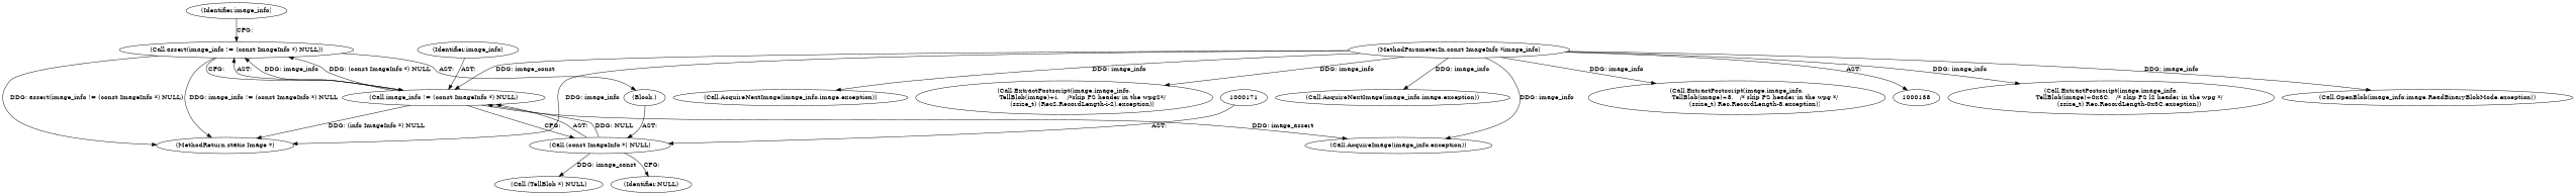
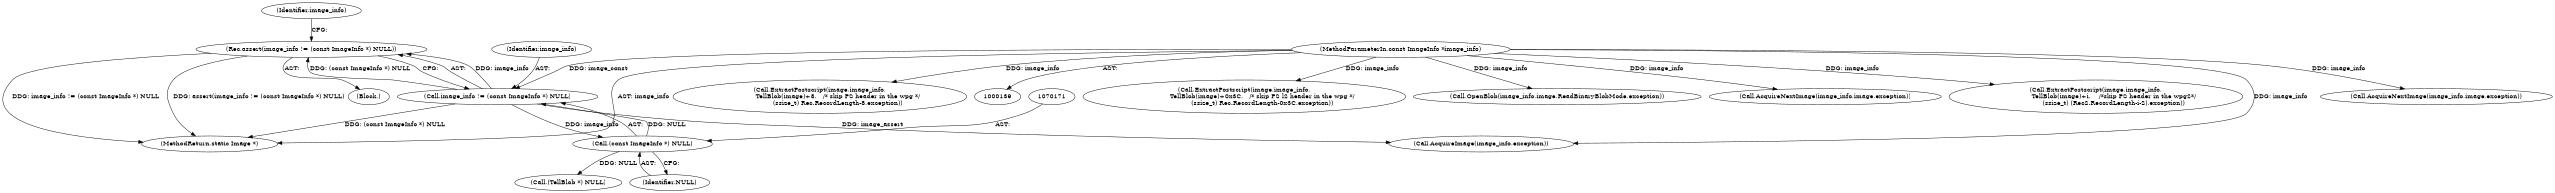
  digraph {
-   n1 [label="(Call,assert(image_info != (const ImageInfo *) NULL))"]
+   n1 [label="(Rec,assert(image_info != (const ImageInfo *) NULL))"]
    n2 [label="(Call,image_info != (const ImageInfo *) NULL)"]
    n3 [label="(Block,)"]
    n4 [label="(MethodReturn,static Image *)"]
    n5 [label="(Call,(const ImageInfo *) NULL)"]
    n6 [label="(Call,AcquireImage(image_info,exception))"]
    n7 [label="(Call,(TellBlob *) NULL)"]
    n8 [label="(Identifier,NULL)"]
    n9 [label="(MethodParameterIn,const ImageInfo *image_info)"]
    n10 [label="(Call,ExtractPostscript(image,image_info,\n                  TellBlob(image)+0x3C,   /* skip PS l2 header in the wpg */\n                  (ssize_t) Rec.RecordLength-0x3C,exception))"]
    n11 [label="(Call,OpenBlob(image_info,image,ReadBinaryBlobMode,exception))"]
    n12 [label="(Call,AcquireNextImage(image_info,image,exception))"]
    n13 [label="(Call,ExtractPostscript(image,image_info,\n                  TellBlob(image)+i,    /*skip PS header in the wpg2*/\n                  (ssize_t) (Rec2.RecordLength-i-2),exception))"]
    n14 [label="(Call,AcquireNextImage(image_info,image,exception))"]
    n15 [label="(Call,ExtractPostscript(image,image_info,\n                  TellBlob(image)+8,   /* skip PS header in the wpg */\n                  (ssize_t) Rec.RecordLength-8,exception))"]
-   1000138
+   1000138 [label=1000139]
    n17 [label="(Identifier,image_info)"]
    n18 [label="(Identifier,image_info)"]
-   1000171
+   1000171 [label=1070171]
    n1 -> n2 [label="CFG: "]
    n1 -> n3 [label="AST: "]
    n1 -> n4 [label="DDG: image_info != (const ImageInfo *) NULL"]
    n1 -> n4 [label="DDG: assert(image_info != (const ImageInfo *) NULL)"]
    n2 -> n1 [label="AST: "]
    n2 -> n1 [label="DDG: image_info"]
    n2 -> n1 [label="DDG: (const ImageInfo *) NULL"]
-   n2 -> n4 [label="DDG: (info ImageInfo *) NULL"]
-   n2 -> n5 [label="CFG: "]
+   n2 -> n4 [label="DDG: (const ImageInfo *) NULL"]
+   n2 -> n5 [label="DDG: image_info"]
    n2 -> n6 [label="DDG: image_assert"]
    n5 -> n2 [label="AST: "]
    n5 -> n2 [label="DDG: NULL"]
-   n5 -> n7 [label="DDG: image_const"]
+   n5 -> n7 [label="DDG: NULL"]
    n5 -> n8 [label="CFG: "]
-   n3 -> n5 [label="AST: "]
+   n8 -> n5 [label="AST: "]
    n9 -> n2 [label="DDG: image_const"]
-   n9 -> n4 [label="DDG: image_info"]
+   n9 -> n4 [label="AST: image_info"]
    n9 -> n6 [label="DDG: image_info"]
    n9 -> n10 [label="DDG: image_info"]
    n9 -> n11 [label="DDG: image_info"]
    n9 -> n12 [label="DDG: image_info"]
    n9 -> n13 [label="DDG: image_info"]
    n9 -> n14 [label="DDG: image_info"]
    n9 -> n15 [label="DDG: image_info"]
    n9 -> 1000138 [label="AST: "]
    n17 -> n1 [label="CFG: "]
    n18 -> n2 [label="AST: "]
    1000171 -> n5 [label="AST: "]
  }
